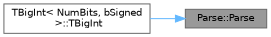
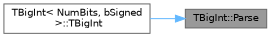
  digraph {
    rankdir=RL
    node [fontname=Helvetica fontsize=10 shape=box style=filled]
-   n1 [color=gray40 fillcolor=grey60 fontcolor=black height=0.2 label="Parse::Parse" width=0.4]
+   n1 [color=gray40 fillcolor=grey60 fontcolor=black height=0.2 label="TBigInt::Parse" width=0.4]
    n2 [color=grey40 fillcolor=white height=0.2 label="TBigInt\< NumBits, bSigned\l \>::TBigInt" width=0.4]
    n1 -> n2 [color=steelblue1 dir=back fontname=Helvetica fontsize=10 labelfontname=Helvetica labelfontsize=10 style=solid]
  }
